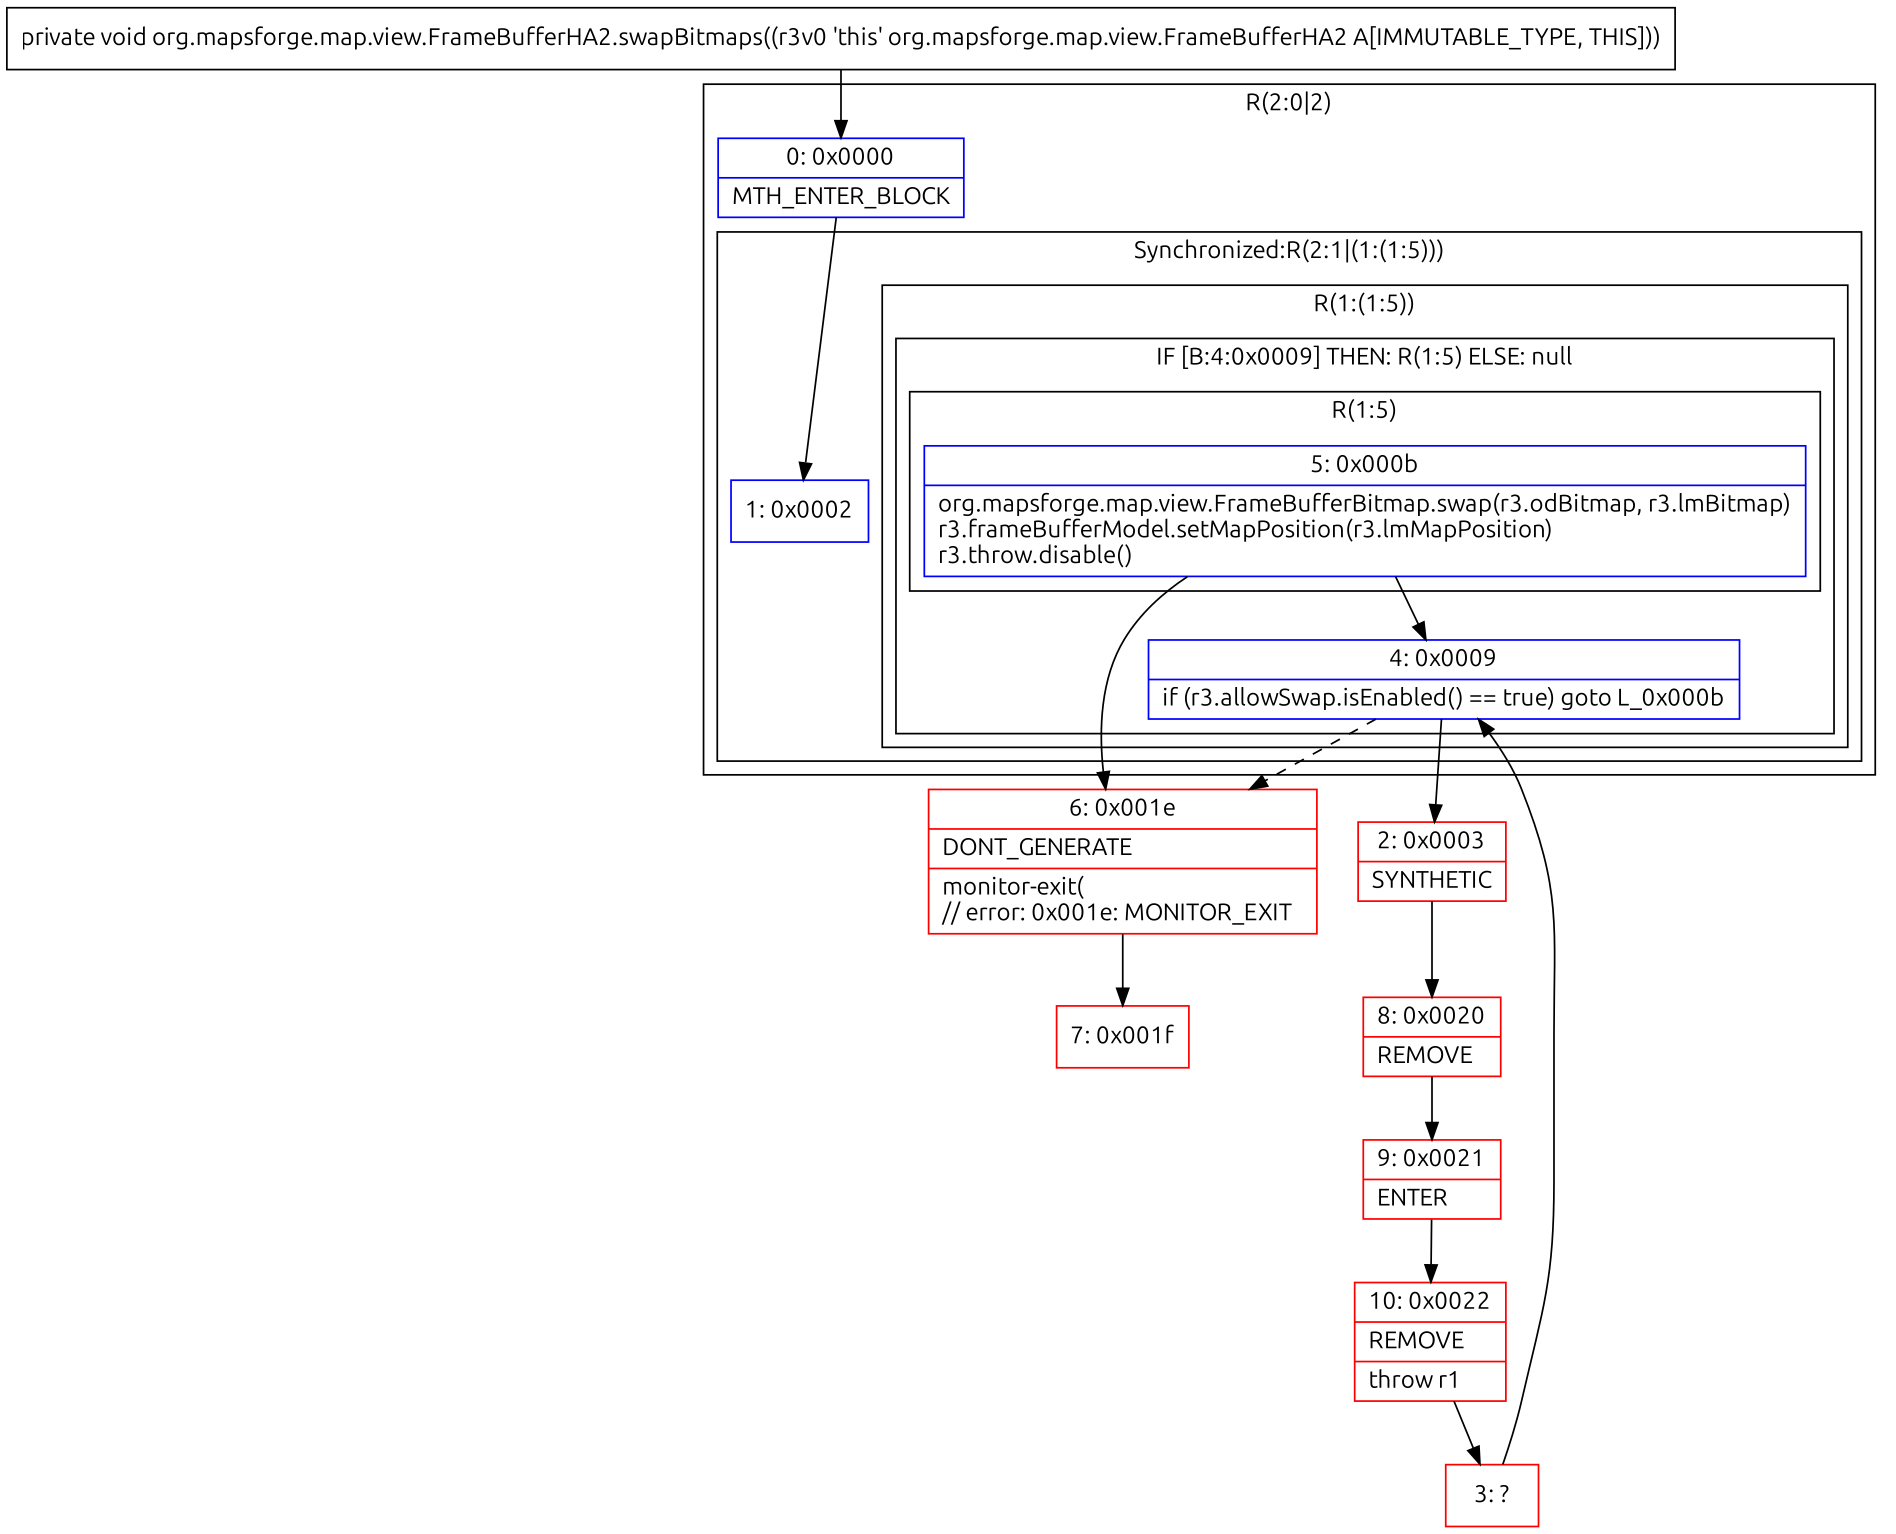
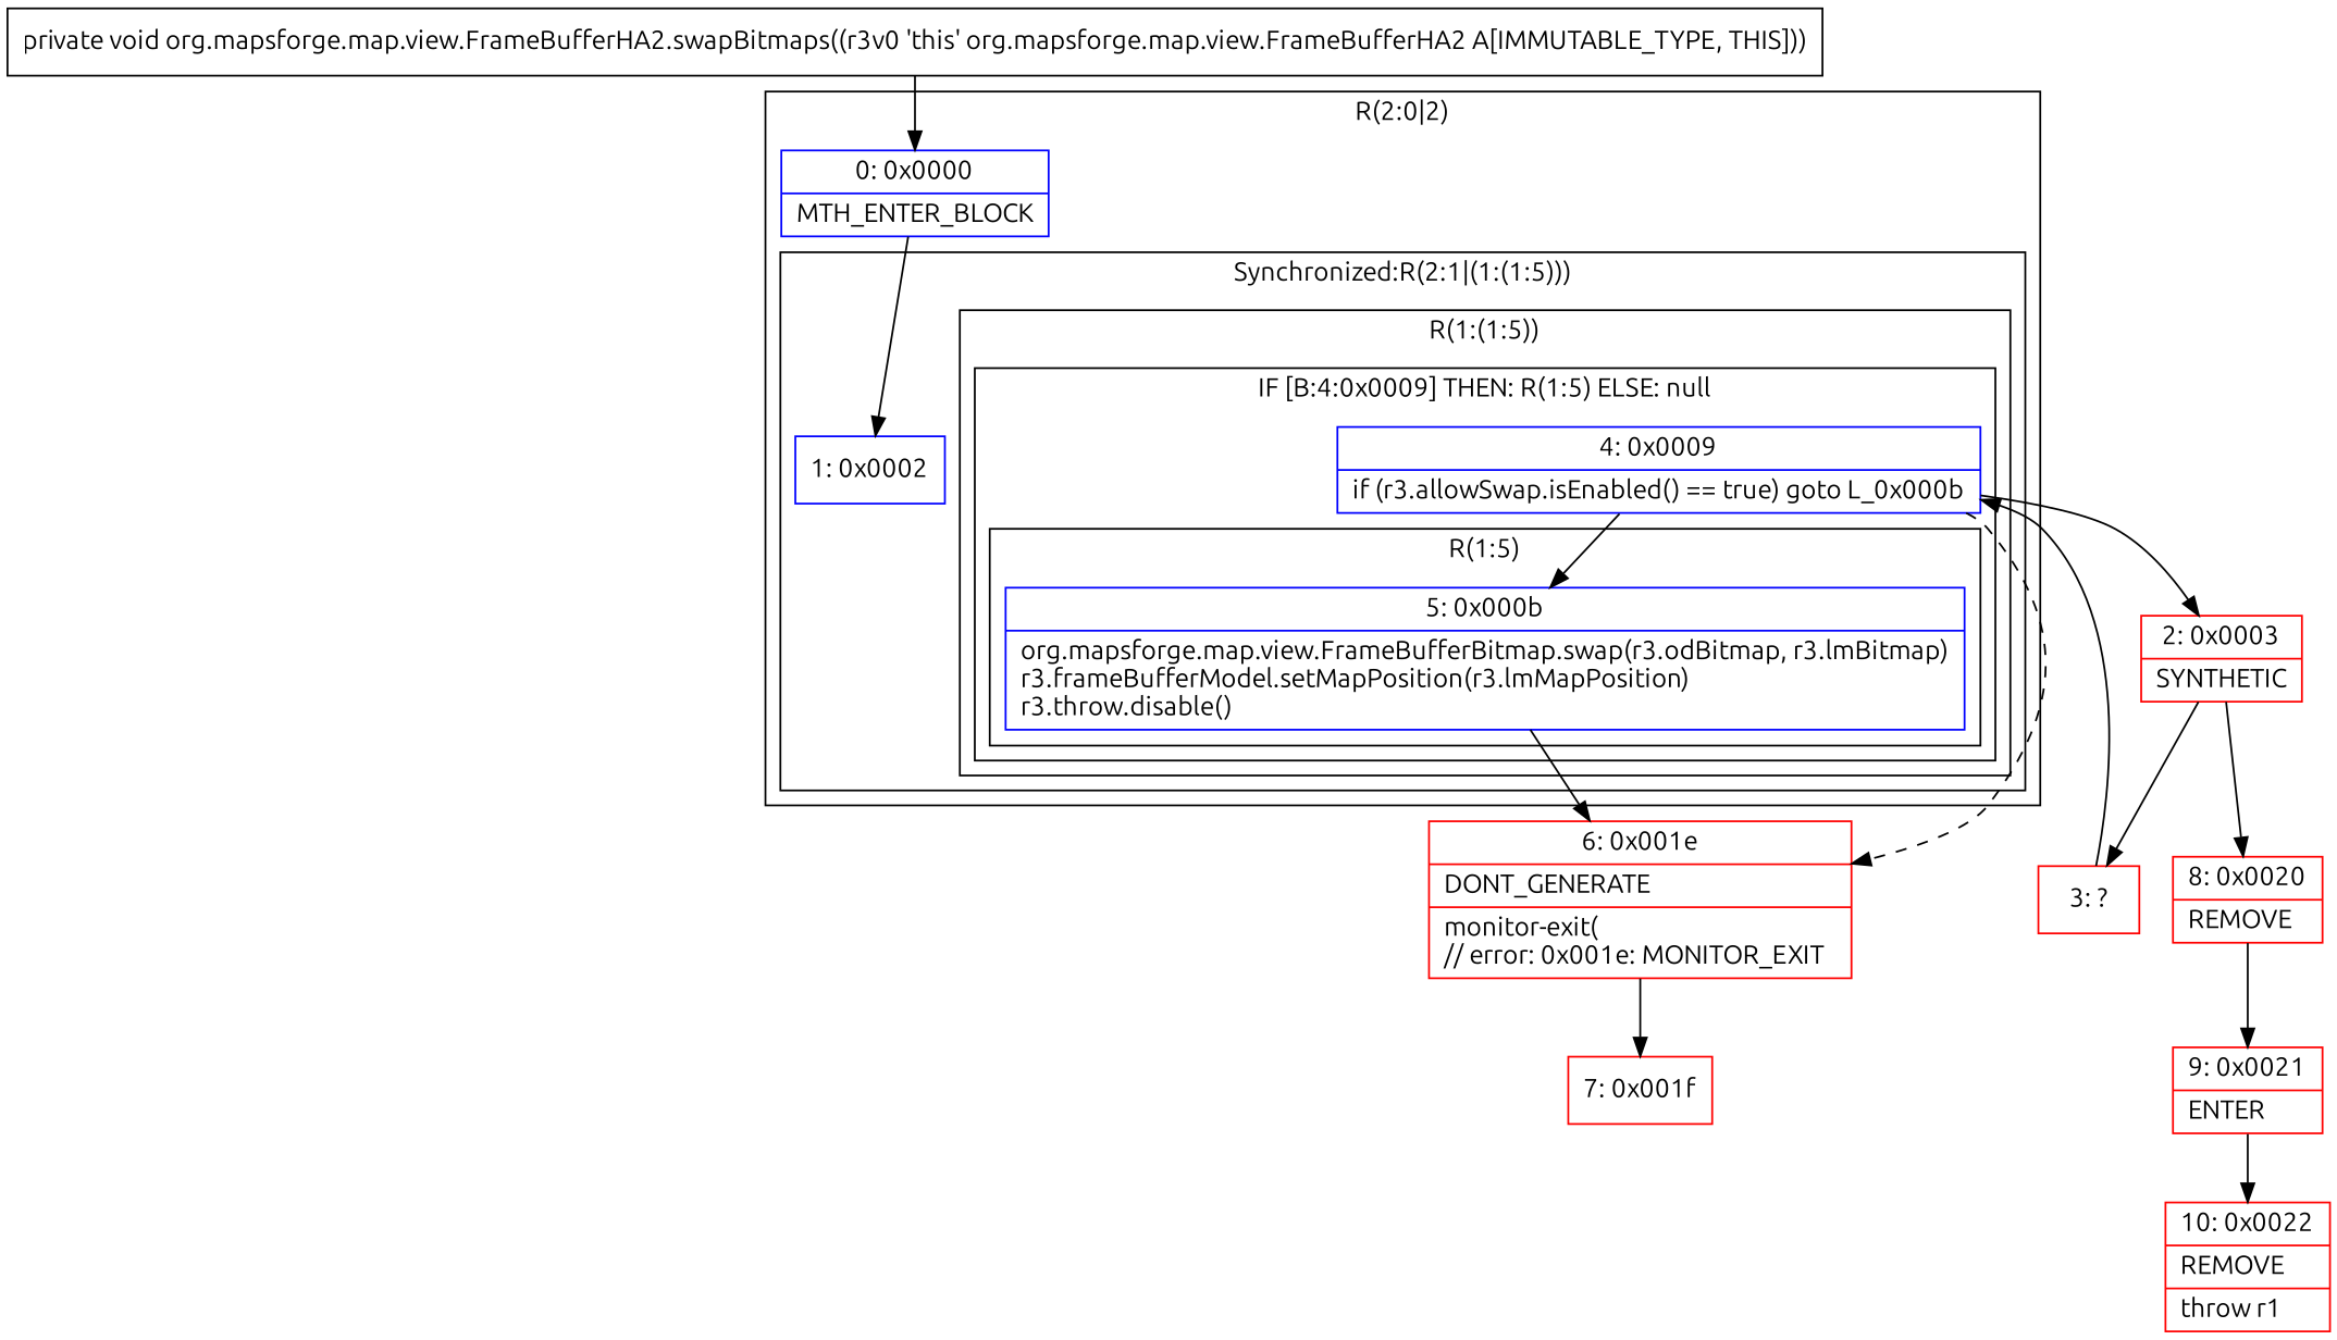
  digraph {
    fontname=Ubuntu
    node [color=red fontname=Ubuntu shape=record]
    edge [fontname=Ubuntu]
    n1 [color=blue label="{5\:\ 0x000b|org.mapsforge.map.view.FrameBufferBitmap.swap(r3.odBitmap, r3.lmBitmap)\lr3.frameBufferModel.setMapPosition(r3.lmMapPosition)\lr3.throw.disable()\l}"]
    n2 [color=blue label="{4\:\ 0x0009|if (r3.allowSwap.isEnabled() == true) goto L_0x000b\l}"]
    n3 [color=blue label="{1\:\ 0x0002}"]
    n4 [color=blue label="{0\:\ 0x0000|MTH_ENTER_BLOCK\l}"]
    n5 [label="{6\:\ 0x001e|DONT_GENERATE\l|monitor\-exit(\l\/\/ error: 0x001e: MONITOR_EXIT  \l}"]
    n6 [label="{2\:\ 0x0003|SYNTHETIC\l}"]
    n7 [label="{3\:\ ?}"]
    n8 [label="{8\:\ 0x0020|REMOVE\l}"]
    n9 [label="{7\:\ 0x001f}"]
    n10 [label="{9\:\ 0x0021|ENTER\l}"]
    n11 [label="{10\:\ 0x0022|REMOVE\l|throw r1\l}"]
    n12 [label="{private void org.mapsforge.map.view.FrameBufferHA2.swapBitmaps((r3v0 'this' org.mapsforge.map.view.FrameBufferHA2 A[IMMUTABLE_TYPE, THIS])) }" color=""]
    subgraph cluster_1 {
      label="R(2:0|2)"
      n4
      subgraph cluster_2 {
        label="Synchronized:R(2:1|(1:(1:5)))"
        n3
        subgraph cluster_3 {
          label="R(1:(1:5))"
          subgraph cluster_4 {
            label="IF [B:4:0x0009] THEN: R(1:5) ELSE: null"
            n2
            subgraph cluster_5 {
              label="R(1:5)"
              n1
            }
          }
        }
      }
    }
    n1 -> n5
-   n1 -> n2
+   n2 -> n1
    n2 -> n5 [style=dashed]
    n2 -> n6
    n4 -> n3
    n5 -> n9
-   n11 -> n7
+   n6 -> n7
    n6 -> n8
    n7 -> n2
    n8 -> n10
    n10 -> n11
    n12 -> n4
  }
